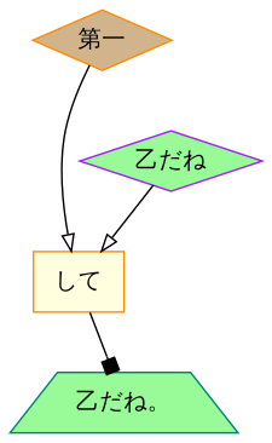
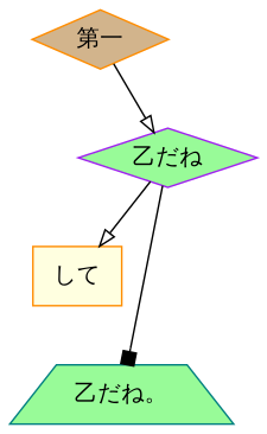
  digraph {
    fontname="Playfair Display"
    node [color=darkorange fillcolor=palegreen fontname="Playfair Display" shape=diamond style=filled]
    edge [arrowhead=onormal fontname="Playfair Display"]
    n1 [fillcolor=tan label="第一"]
    n2 [fillcolor=lightyellow label="して" shape=box]
    n3 [color=teal label="乙だね。" shape=trapezium]
    n4 [color=purple label="乙だね"]
-   n1 -> n2
-   n2 -> n3 [arrowhead=box]
+   n1 -> n4
+   n4 -> n3 [arrowhead=box]
    n4 -> n2
  }
